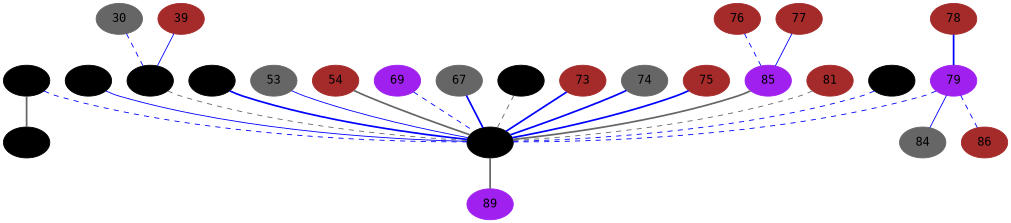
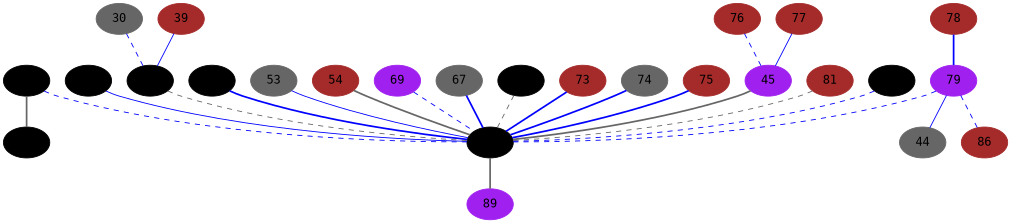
  graph {
    fontname="DejaVu Sans Mono"
    node [color=brown fontname="DejaVu Sans Mono" style=filled]
    edge [color=blue fontname="DejaVu Sans Mono" style=bold]
    20 [color=black super="+17"]
    87 [color=black super="+63"]
    88 [color=black super="+59+3+25+65+34+16+36+38+40+7+43+44+47"]
    89 [color=purple]
    26 [color=black super="+4"]
    30 [color=gray40 super="+29"]
    83 [color=black super="+80+14+27+24"]
    39 [super="+23"]
    50 [color=black]
    53 [color=gray40]
    54
    n12 [color=purple label=69 super="+52"]
    67 [color=gray40]
    72 [color=black]
    73
    74 [color=gray40 super="+58"]
    75
-   85 [color=purple super="+8"]
+   85 [color=purple super="+8" label=45]
    76
    77
    78 [super="+66"]
    79 [color=purple super="+35+48+56+60+10+21+57+62+68+69"]
-   84 [color=gray40]
+   84 [color=gray40 label=44]
    86 [super="+71"]
    81
    82 [color=black super="+61+70"]
    20 -- 87 [color=gray40]
    20 -- 88 [style=dashed weight=5]
    88 -- 89 [color=gray40]
    26 -- 88 [style=solid weight=4]
    30 -- 83 [style=dashed]
    83 -- 88 [color=gray40 style=dashed weight=7]
    39 -- 83 [style=solid]
    50 -- 88
    53 -- 88 [style=solid]
    54 -- 88 [color=gray40]
    n12 -- 88 [style=dashed]
    67 -- 88
    72 -- 88 [color=gray40 style=dashed]
    73 -- 88
    74 -- 88
    75 -- 88
    85 -- 88 [color=gray40 weight=7]
    76 -- 85 [style=dashed]
    77 -- 85 [style=solid]
    78 -- 79
    79 -- 88 [style=dashed weight=8]
    79 -- 84 [style=solid]
    79 -- 86 [style=dashed]
    81 -- 88 [color=gray40 style=dashed]
    82 -- 88 [style=dashed]
  }
